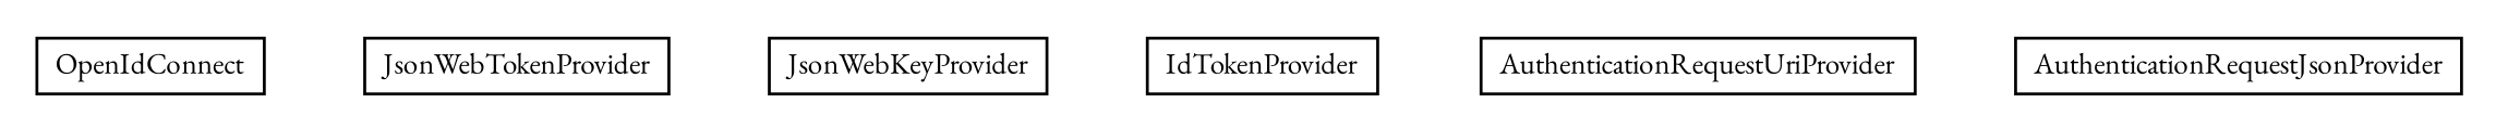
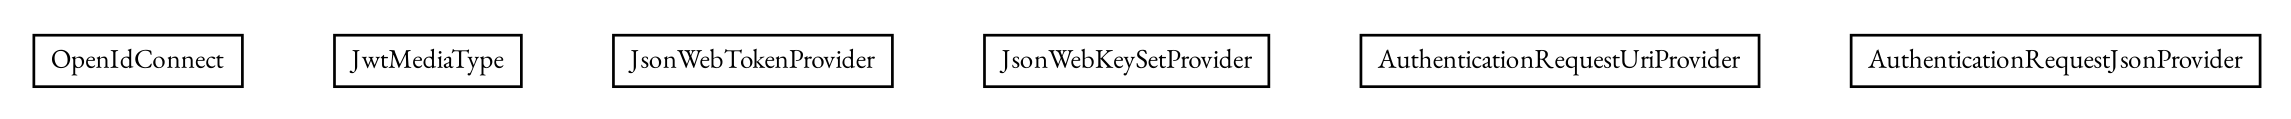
  digraph {
    nodesep=0.25
    ranksep=0.5
    fontname="EB Garamond"
    node [fontcolor=black fontname="EB Garamond" fontsize=10.0 shape=plaintext]
    n1 [label=<<table title="net.trajano.openidconnect.rs.OpenIdConnect" border="0" cellborder="1" cellspacing="0" cellpadding="2" port="p" href="./OpenIdConnect.html"> 		<tr><td><table border="0" cellspacing="0" cellpadding="1"> <tr><td align="center" balign="center"> OpenIdConnect </td></tr> 		</table></td></tr> 		</table>>]
+   n2 [label=<<table title="net.trajano.openidconnect.rs.JwtMediaType" border="0" cellborder="1" cellspacing="0" cellpadding="2" port="p" href="./JwtMediaType.html"> 		<tr><td><table border="0" cellspacing="0" cellpadding="1"> <tr><td align="center" balign="center"> JwtMediaType </td></tr> 		</table></td></tr> 		</table>>]
    n3 [label=<<table title="net.trajano.openidconnect.rs.JsonWebTokenProvider" border="0" cellborder="1" cellspacing="0" cellpadding="2" port="p" href="./JsonWebTokenProvider.html"> 		<tr><td><table border="0" cellspacing="0" cellpadding="1"> <tr><td align="center" balign="center"> JsonWebTokenProvider </td></tr> 		</table></td></tr> 		</table>>]
-   n5 [label=<<table title="net.trajano.openidconnect.rs.JsonWebKeyProvider" border="0" cellborder="1" cellspacing="0" cellpadding="2" port="p" href="./JsonWebKeyProvider.html"> 		<tr><td><table border="0" cellspacing="0" cellpadding="1"> <tr><td align="center" balign="center"> JsonWebKeyProvider </td></tr> 		</table></td></tr> 		</table>>]
-   n6 [label=<<table title="net.trajano.openidconnect.rs.IdTokenProvider" border="0" cellborder="1" cellspacing="0" cellpadding="2" port="p" href="./IdTokenProvider.html"> 		<tr><td><table border="0" cellspacing="0" cellpadding="1"> <tr><td align="center" balign="center"> IdTokenProvider </td></tr> 		</table></td></tr> 		</table>>]
+   n4 [label=<<table title="net.trajano.openidconnect.rs.JsonWebKeySetProvider" border="0" cellborder="1" cellspacing="0" cellpadding="2" port="p" href="./JsonWebKeySetProvider.html"> 		<tr><td><table border="0" cellspacing="0" cellpadding="1"> <tr><td align="center" balign="center"> JsonWebKeySetProvider </td></tr> 		</table></td></tr> 		</table>>]
    n7 [label=<<table title="net.trajano.openidconnect.rs.AuthenticationRequestUriProvider" border="0" cellborder="1" cellspacing="0" cellpadding="2" port="p" href="./AuthenticationRequestUriProvider.html"> 		<tr><td><table border="0" cellspacing="0" cellpadding="1"> <tr><td align="center" balign="center"> AuthenticationRequestUriProvider </td></tr> 		</table></td></tr> 		</table>>]
    n8 [label=<<table title="net.trajano.openidconnect.rs.AuthenticationRequestJsonProvider" border="0" cellborder="1" cellspacing="0" cellpadding="2" port="p" href="./AuthenticationRequestJsonProvider.html"> 		<tr><td><table border="0" cellspacing="0" cellpadding="1"> <tr><td align="center" balign="center"> AuthenticationRequestJsonProvider </td></tr> 		</table></td></tr> 		</table>>]
  }
